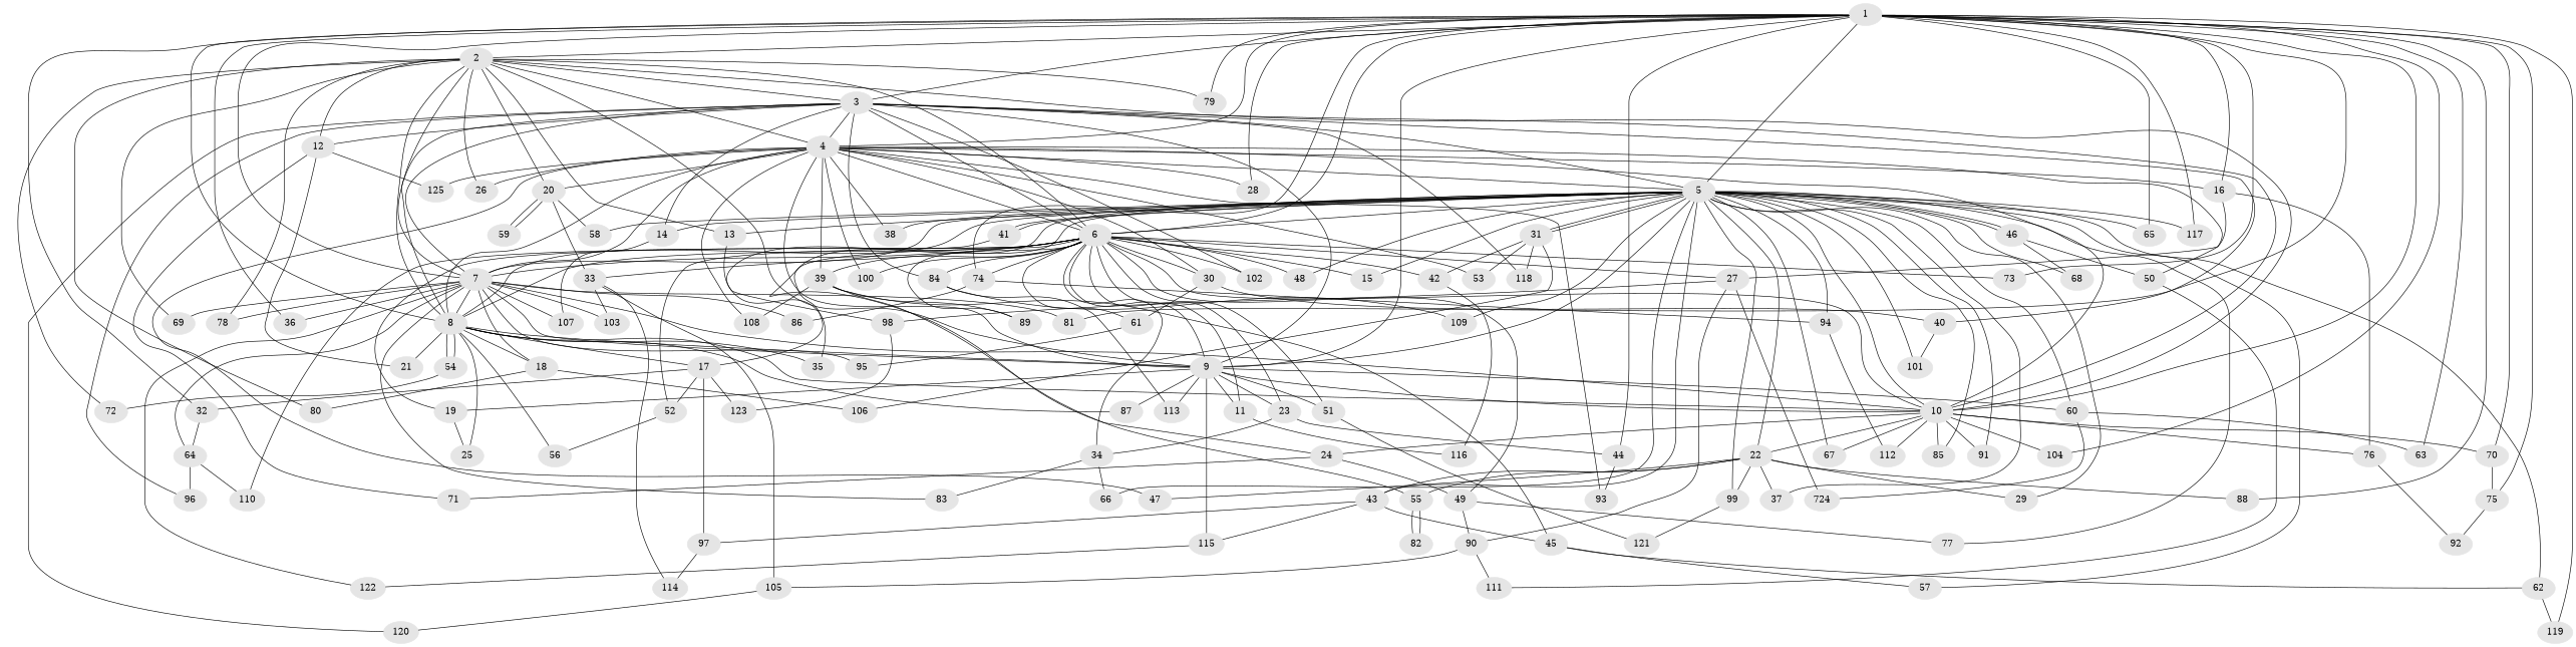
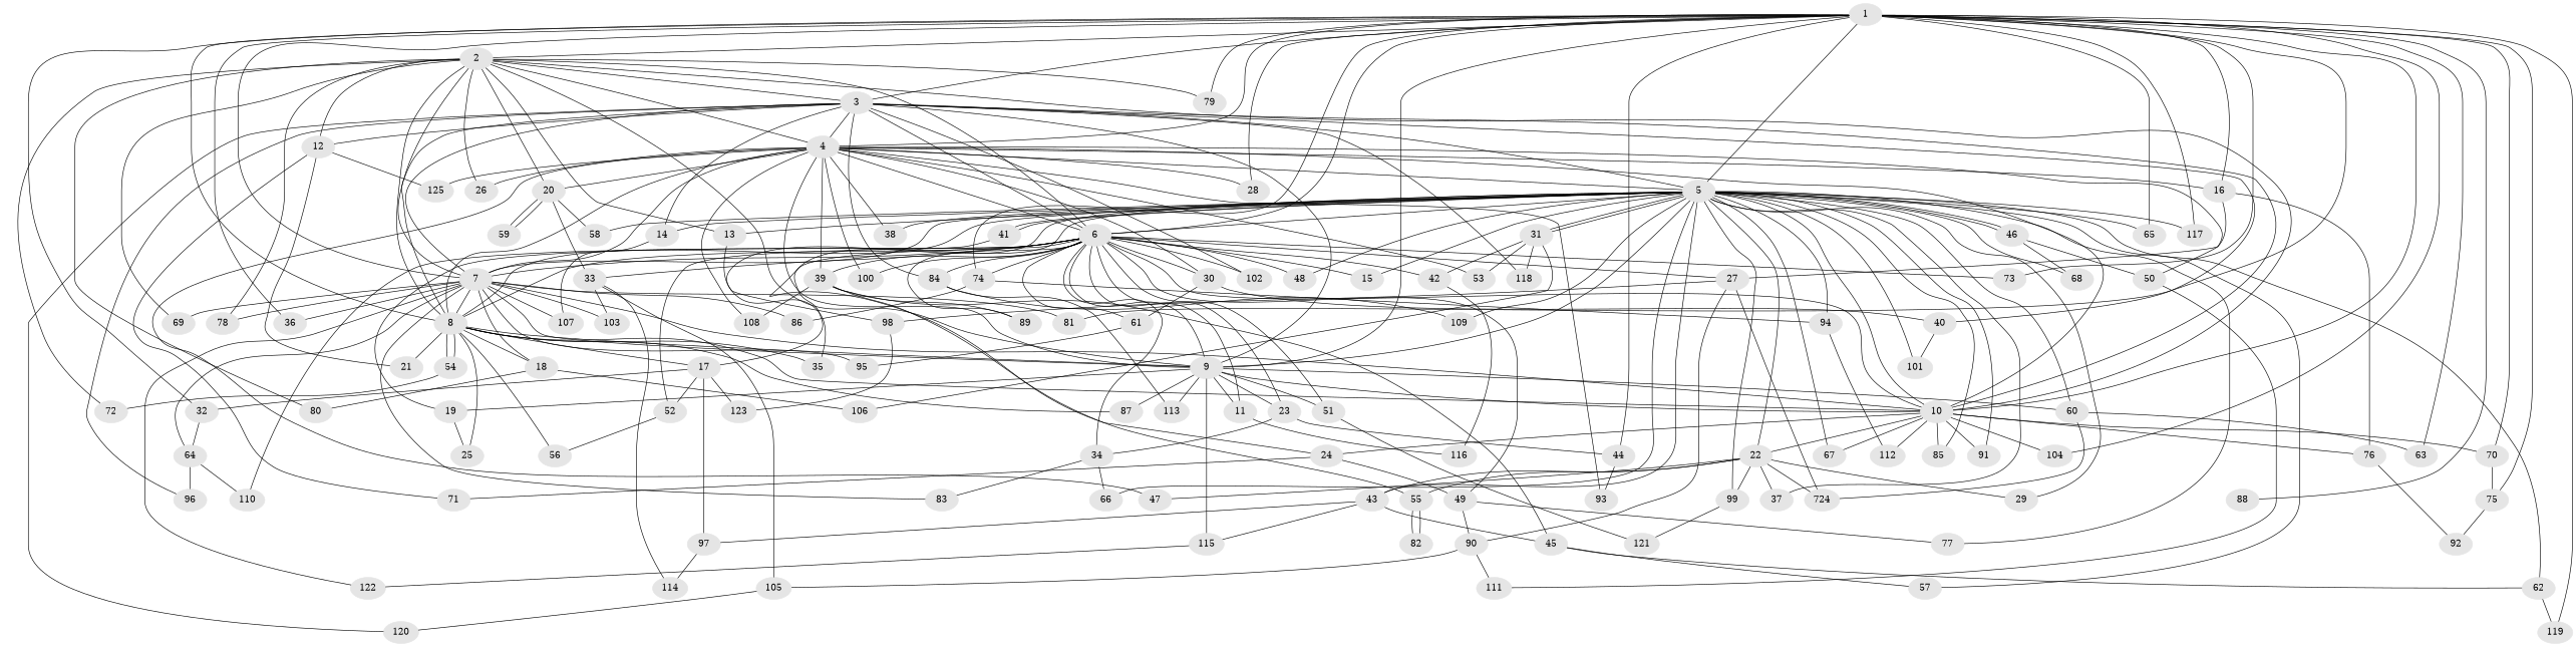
  graph {
    node [color=gray90 style=filled]
    1
    2
    3
    4
    5
    6
    7
    8
    9
    10
    16
    28
    32
    36
    44
    63
    65
    70
    73
    74
    75
    79
    81
    88
    104
    117
    119
    12
    13
    20
    26
    69
    72
    78
    80
    14
    40
    84
    96
    102
    118
    120
    30
    38
    39
    47
    50
    53
    93
    100
    108
    125
    15
    22
    24
    29
    31
    35
    37
    41
    43
    46
    48
    57
    58
    60
    62
    66
    67
    68
    77
    85
    91
    94
    99
    101
    109
    11
    17
    19
    23
    27
    33
    34
    42
    49
    51
    61
    89
    110
    18
    64
    83
    86
    95
    103
    107
    122
    21
    25
    54
    56
    87
    113
    115
    76
    112
    92
    71
    98
    59
    55
    45
    111
    106
    52
    97
    n118 [label=724]
    121
    116
    123
    90
    105
    114
    82
    1 -- 2
    1 -- 3
    1 -- 4
    1 -- 5
    1 -- 6
    1 -- 7
    1 -- 8
    1 -- 9
    1 -- 10
    1 -- 16
    1 -- 28
    1 -- 32
    1 -- 36
    1 -- 44
    1 -- 63
    1 -- 65
    1 -- 70
    1 -- 73
    1 -- 74
    1 -- 75
    1 -- 79
    1 -- 81
    1 -- 88
    1 -- 104
    1 -- 117
    1 -- 119
    2 -- 3
    2 -- 4
    2 -- 6
    2 -- 7
    2 -- 8
    2 -- 9
    2 -- 10
    2 -- 79
    2 -- 12
    2 -- 13
    2 -- 20
    2 -- 26
    2 -- 69
    2 -- 72
    2 -- 78
    2 -- 80
    3 -- 4
    3 -- 5
    3 -- 6
    3 -- 7
    3 -- 8
    3 -- 9
    3 -- 10
    3 -- 12
    3 -- 14
    3 -- 40
    3 -- 84
    3 -- 96
    3 -- 102
    3 -- 118
    3 -- 120
    4 -- 5
    4 -- 6
    4 -- 7
    4 -- 8
    4 -- 9
    4 -- 10
    4 -- 16
    4 -- 28
    4 -- 20
    4 -- 26
    4 -- 30
    4 -- 38
    4 -- 39
    4 -- 47
    4 -- 50
    4 -- 53
    4 -- 93
    4 -- 100
    4 -- 108
    4 -- 125
    5 -- 6
    5 -- 7
    5 -- 8
    5 -- 9
    5 -- 10
    5 -- 65
    5 -- 117
    5 -- 13
    5 -- 14
    5 -- 38
    5 -- 15
    5 -- 22
    5 -- 24
    5 -- 29
    5 -- 31
    5 -- 31
    5 -- 35
    5 -- 37
    5 -- 41
    5 -- 41
    5 -- 43
    5 -- 46
    5 -- 46
    5 -- 48
    5 -- 57
    5 -- 58
    5 -- 60
    5 -- 62
    5 -- 66
    5 -- 67
    5 -- 68
    5 -- 77
    5 -- 85
    5 -- 91
    5 -- 94
    5 -- 99
    5 -- 101
    5 -- 109
    6 -- 7
    6 -- 8
    6 -- 9
    6 -- 10
    6 -- 73
    6 -- 74
    6 -- 84
    6 -- 102
    6 -- 30
    6 -- 39
    6 -- 100
    6 -- 15
    6 -- 48
    6 -- 11
    6 -- 17
    6 -- 19
    6 -- 23
    6 -- 27
    6 -- 33
    6 -- 34
    6 -- 42
    6 -- 49
    6 -- 51
    6 -- 61
    6 -- 89
    6 -- 110
    7 -- 8
    7 -- 9
    7 -- 10
    7 -- 36
    7 -- 81
    7 -- 69
    7 -- 78
    7 -- 18
    7 -- 64
    7 -- 83
    7 -- 86
    7 -- 95
    7 -- 103
    7 -- 107
    7 -- 122
    8 -- 9
    8 -- 10
    8 -- 35
    8 -- 17
    8 -- 18
    8 -- 21
    8 -- 25
    8 -- 54
    8 -- 54
    8 -- 56
    8 -- 87
    9 -- 10
    9 -- 60
    9 -- 11
    9 -- 19
    9 -- 23
    9 -- 51
    9 -- 87
    9 -- 113
    9 -- 115
    10 -- 70
    10 -- 104
    10 -- 22
    10 -- 24
    10 -- 67
    10 -- 85
    10 -- 91
    10 -- 76
    10 -- 112
    16 -- 27
    16 -- 76
    32 -- 64
    44 -- 93
    70 -- 75
    74 -- 94
    74 -- 86
    75 -- 92
    12 -- 125
    12 -- 21
    12 -- 71
    13 -- 98
    20 -- 58
    20 -- 33
    20 -- 59
    20 -- 59
    14 -- 107
    40 -- 101
    84 -- 109
    84 -- 113
    30 -- 40
    30 -- 61
    39 -- 108
    39 -- 89
    39 -- 55
    39 -- 45
    50 -- 111
-   22 -- 88
+   22 -- n118
    22 -- 47
    22 -- 29
    22 -- 37
    22 -- 43
    22 -- 99
    22 -- 55
    24 -- 49
    24 -- 71
    31 -- 118
    31 -- 53
    31 -- 42
    31 -- 106
    41 -- 52
    43 -- 115
    43 -- 45
    43 -- 97
    46 -- 50
    46 -- 68
    60 -- 63
    60 -- n118
    62 -- 119
    94 -- 112
    99 -- 121
    11 -- 116
    17 -- 32
    17 -- 52
    17 -- 97
    17 -- 123
    19 -- 25
    23 -- 44
    23 -- 34
    27 -- 98
    27 -- n118
    27 -- 90
    33 -- 103
    33 -- 105
    33 -- 114
    34 -- 66
    34 -- 83
    42 -- 116
    49 -- 77
    49 -- 90
    51 -- 121
    61 -- 95
    18 -- 80
    18 -- 106
    64 -- 96
    64 -- 110
    54 -- 72
    115 -- 122
    76 -- 92
    98 -- 123
    55 -- 82
    55 -- 82
    45 -- 57
    45 -- 62
    52 -- 56
    97 -- 114
    90 -- 111
    90 -- 105
    105 -- 120
  }
